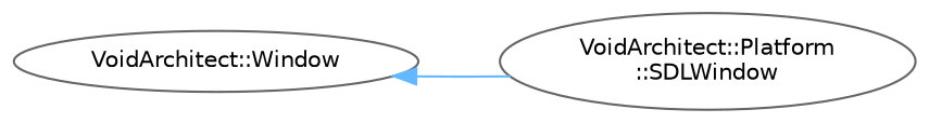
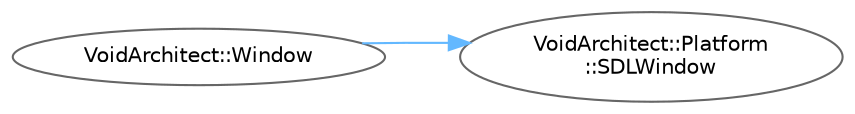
  digraph {
    rankdir=LR
    node [color=grey40 fillcolor=white fontname=Helvetica fontsize=10 shape=ellipse style=filled]
    n1 [height=0.2 label="VoidArchitect::Window" width=0.4]
    n2 [height=0.2 label="VoidArchitect::Platform\l::SDLWindow" width=0.4]
-   n1 -> n2 [color=steelblue1 dir=back fontname=Helvetica fontsize=10 labelfontname=Helvetica labelfontsize=10 style=solid]
+   n2 -> n1 [color=steelblue1 dir=back fontname=Helvetica fontsize=10 labelfontname=Helvetica labelfontsize=10 style=solid]
  }
